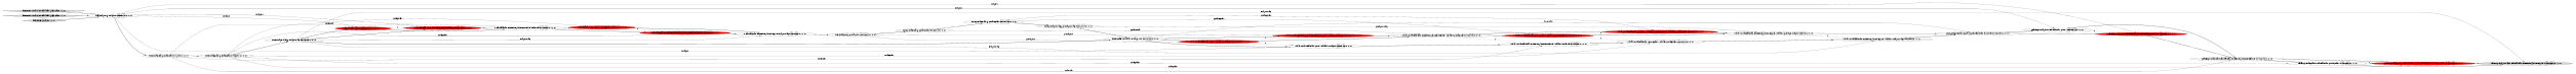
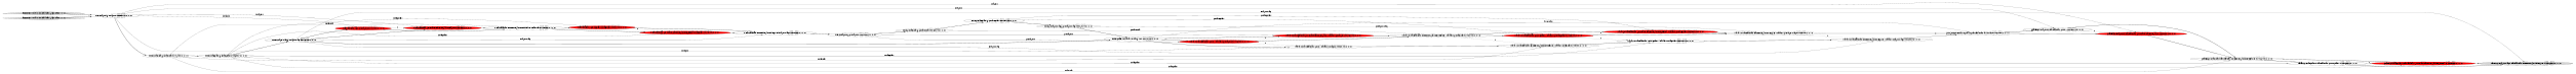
  digraph {
    rankdir=LR
    fontname="DejaVu Sans"
    node [fillcolor=white shape=ellipse style=filled fontname="DejaVu Sans"]
    edge [style=bold fontname="DejaVu Sans"]
    n1 [fillcolor=lightgray label="testFillFromEnvironmentWithSystemPropertyAlreadyFilled['1', '0', '0']" shape=diamond]
    n2 [label="String someAppId = \"someAppId\"@@@3@@@['1', '1', '1']"]
    n3 [label="System.setProperty(ConfigConsts.APOLLO_CLUSTER_KEY,someCluster)@@@8@@@['1', '1', '0']"]
    n4 [fillcolor=red label="System.setProperty(\"apollo.cacheDir\",someCacheDir)@@@9@@@['1', '0', '0']"]
    n5 [fillcolor=red label="System.setProperty(ApolloClientSystemConsts.APOLLO_CACHE_DIR,someCacheDir)@@@9@@@['0', '1', '0']"]
    n6 [fillcolor=red label="assertEquals(someAppId,System.getProperty(ApolloClientSystemConsts.APP_ID))@@@21@@@['0', '1', '0']"]
    n7 [label="assertEquals(someAppId,System.getProperty(\"app.id\"))@@@13@@@['1', '0', '1']"]
    n8 [label="String someCluster = \"someCluster\"@@@4@@@['1', '1', '1']"]
    n9 [fillcolor=red label="System.setProperty(ApolloClientSystemConsts.APP_ID,someAppId)@@@7@@@['0', '1', '0']"]
    n10 [fillcolor=red label="System.setProperty(\"app.id\",someAppId)@@@7@@@['1', '0', '0']"]
    n11 [label="when(environment.getProperty(\"app.id\")).thenReturn(someAppId)@@@8@@@['0', '0', '1']"]
    n12 [label="String anotherAppId = \"anotherAppId\"@@@11@@@['1', '1', '0']"]
    n13 [fillcolor=red label="when(environment.getProperty(\"app.id\")).thenReturn(anotherAppId)@@@16@@@['1', '0', '0']"]
    n14 [fillcolor=red label="when(environment.getProperty(ApolloClientSystemConsts.APP_ID)).thenReturn(anotherAppId)@@@16@@@['0', '1', '0']"]
    n15 [label="String anotherCluster = \"anotherCluster\"@@@12@@@['1', '1', '0']"]
    n16 [label="System.setProperty(ConfigConsts.APOLLO_META_KEY,someApolloMeta)@@@10@@@['1', '1', '0']"]
    n17 [label="String someApolloMeta = \"someApolloMeta\"@@@6@@@['1', '1', '1']"]
    n18 [fillcolor=lightgray label="assertEquals(someApolloMeta,System.getProperty(ConfigConsts.APOLLO_META_KEY))@@@16@@@['1', '1', '1']"]
    n19 [label="when(environment.getProperty(ConfigConsts.APOLLO_META_KEY)).thenReturn(someApolloMeta)@@@11@@@['0', '0', '1']"]
    n20 [label="ConfigurableEnvironment environment = mock()@@@7@@@['1', '1', '1']"]
    n21 [label="String anotherApolloMeta = \"anotherApolloMeta\"@@@14@@@['1', '1', '0']"]
    n22 [label="when(environment.getProperty(ConfigConsts.APOLLO_META_KEY)).thenReturn(anotherApolloMeta)@@@19@@@['1', '1', '0']"]
    n23 [fillcolor=lightgray label="testFillFromEnvironmentWithSystemPropertyAlreadyFilled['0', '1', '0']" shape=diamond]
    n24 [label="String anotherCacheDir = \"anotherCacheDir\"@@@13@@@['1', '1', '0']"]
    n25 [fillcolor=red label="when(environment.getProperty(ApolloClientSystemConsts.APOLLO_CACHE_DIR)).thenReturn(anotherCacheDir)@@@18@@@['0', '1', '0']"]
    n26 [fillcolor=red label="when(environment.getProperty(\"apollo.cacheDir\")).thenReturn(anotherCacheDir)@@@18@@@['1', '0', '0']"]
    n27 [label="assertEquals(someCluster,System.getProperty(ConfigConsts.APOLLO_CLUSTER_KEY))@@@14@@@['1', '1', '1']"]
    n28 [label="apolloApplicationContextInitializer.initializeSystemProperty(environment)@@@12@@@['1', '1', '1']"]
    n29 [label="when(environment.getProperty(\"apollo.cacheDir\")).thenReturn(someCacheDir)@@@10@@@['0', '0', '1']"]
    n30 [label="when(environment.getProperty(ConfigConsts.APOLLO_CLUSTER_KEY)).thenReturn(anotherCluster)@@@17@@@['1', '1', '0']"]
    n31 [label="String someCacheDir = \"someCacheDir\"@@@5@@@['1', '1', '1']"]
    n32 [fillcolor=red label="assertEquals(someCacheDir,System.getProperty(ApolloClientSystemConsts.APOLLO_CACHE_DIR))@@@23@@@['0', '1', '0']"]
    n33 [label="assertEquals(someCacheDir,System.getProperty(\"apollo.cacheDir\"))@@@15@@@['1', '0', '1']"]
    n34 [label="when(environment.getProperty(ConfigConsts.APOLLO_CLUSTER_KEY)).thenReturn(someCluster)@@@9@@@['0', '0', '1']"]
-   n35 [fillcolor=lightgray label="testFillFromEnvironment['0', '0', '1']" shape=diamond]
    n1 -> n2
    n2 -> n6 [label=someAppId style=solid]
    n2 -> n7 [label=someAppId style=solid]
    n2 -> n8
    n2 -> n9 [label=someAppId style=solid]
    n2 -> n10 [label=someAppId style=solid]
    n2 -> n11 [label=someAppId style=solid]
    n3 -> n4
    n3 -> n5
    n4 -> n5 [label=0 style=dashed]
    n4 -> n16
    n5 -> n16
    n6 -> n27
    n7 -> n6 [label=0 style=dashed]
    n7 -> n27
    n8 -> n3 [label=someCluster style=solid]
    n8 -> n27 [label=someCluster style=solid]
    n8 -> n31
    n8 -> n34 [label=someCluster style=solid]
    n9 -> n3
    n10 -> n3
    n10 -> n9 [label=0 style=dashed]
    n11 -> n34
    n12 -> n13 [label=anotherAppId style=solid]
    n12 -> n14 [label=anotherAppId style=solid]
    n12 -> n15
    n13 -> n11 [label=0 style=dashed]
    n13 -> n14 [label=0 style=dashed]
    n13 -> n30
    n14 -> n30
    n15 -> n24
    n15 -> n30 [label=anotherCluster style=solid]
    n16 -> n12
    n17 -> n9
    n17 -> n10
    n17 -> n16 [label=someApolloMeta style=solid]
    n17 -> n18 [label=someApolloMeta style=solid]
    n17 -> n19 [label=someApolloMeta style=solid]
    n17 -> n20
    n19 -> n28
    n20 -> n11
    n20 -> n13
    n20 -> n14
    n20 -> n28 [label=environment style=solid]
    n21 -> n20
    n21 -> n22 [label=anotherApolloMeta style=solid]
    n22 -> n19 [label=0 style=dashed]
    n22 -> n28
    n23 -> n2
    n24 -> n21
    n24 -> n25 [label=anotherCacheDir style=solid]
    n24 -> n26 [label=anotherCacheDir style=solid]
    n25 -> n22
    n26 -> n22
    n26 -> n25 [label=0 style=dashed]
    n26 -> n29 [label=0 style=dashed]
    n27 -> n32
    n27 -> n33
    n28 -> n6
    n28 -> n7
    n29 -> n19
    n30 -> n25
    n30 -> n26
    n30 -> n34 [label=0 style=dashed]
    n31 -> n4 [label=someCacheDir style=solid]
    n31 -> n5 [label=someCacheDir style=solid]
    n31 -> n17
    n31 -> n29 [label=someCacheDir style=solid]
    n31 -> n32 [label=someCacheDir style=solid]
    n31 -> n33 [label=someCacheDir style=solid]
    n32 -> n18
    n33 -> n18
    n33 -> n32 [label=0 style=dashed]
    n34 -> n29
-   n35 -> n2
  }
